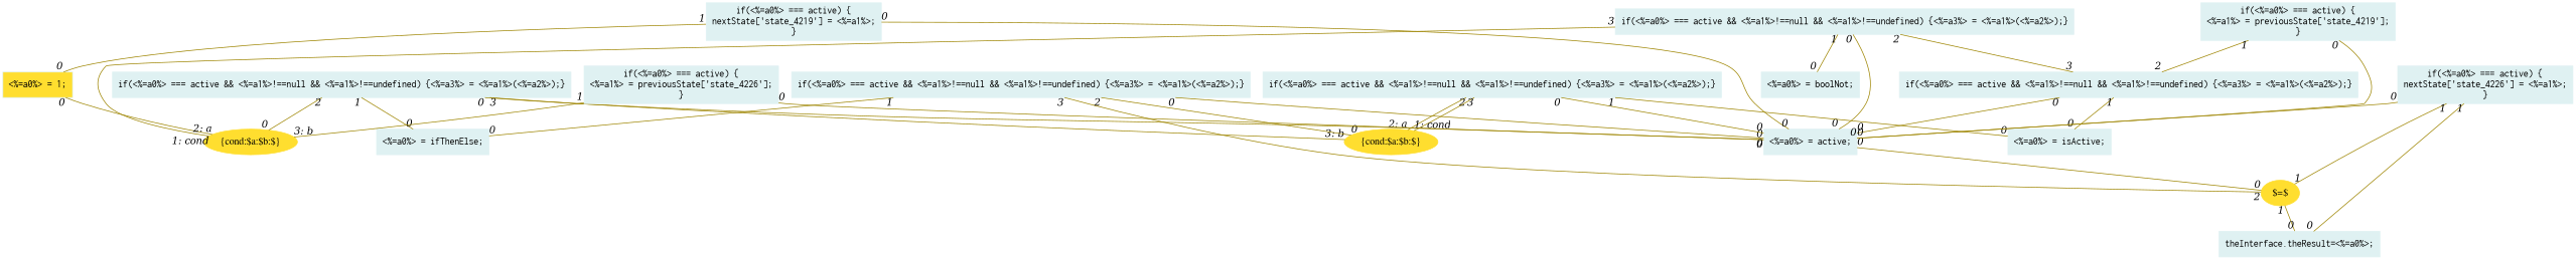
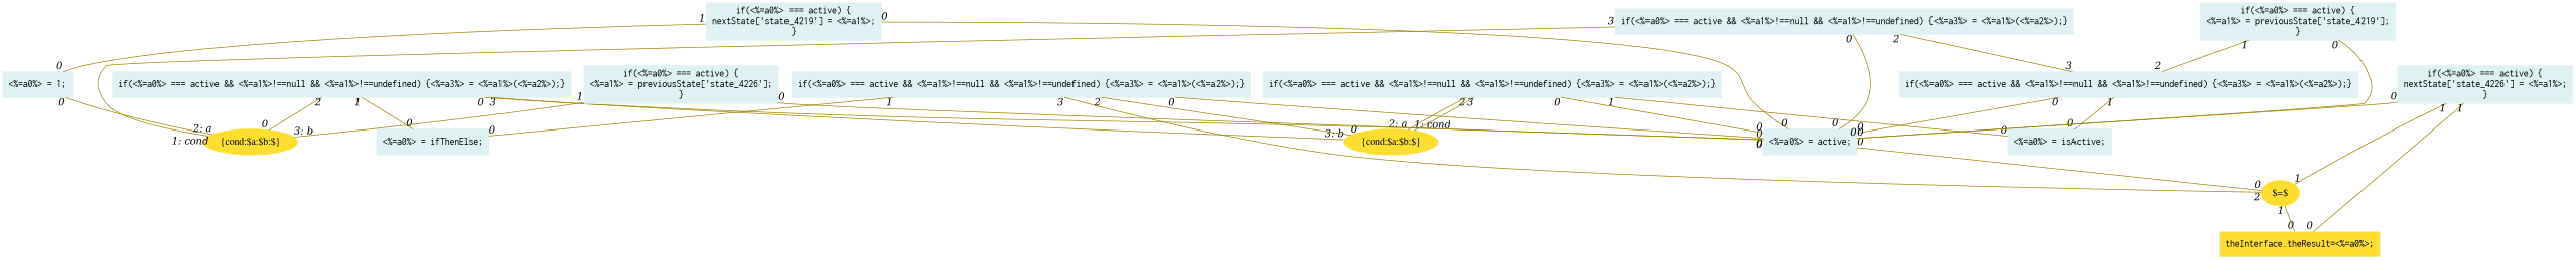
  digraph {
    node [color="#dff1f2" fontname=Courier shape=box style=filled]
    edge [arrowHead=none arrowsize=1 color="#9d8400" dir=none fontname="Times-Italic" headlabel=0 taillabel=1]
-   n1 [label="theInterface.theResult=<%=a0%>;\n"]
+   n1 [label="theInterface.theResult=<%=a0%>;\n" fillcolor="#ffde2f"]
    n2 [color="#ffde2f" fontname=Times label="{cond:$a:$b:$}" shape=ellipse]
    n3 [color="#ffde2f" fontname=Times label="{cond:$a:$b:$}" shape=ellipse]
    n4 [color="#ffde2f" fontname=Times label="$=$" shape=ellipse]
    n5 [label="<%=a0%> = active;\n"]
    n6 [label="<%=a0%> = isActive;\n"]
-   n7 [label="<%=a0%> = boolNot;\n"]
    n8 [label="<%=a0%> = ifThenElse;\n"]
-   n9 [label="<%=a0%> = 1;\n" fillcolor="#ffde2f"]
+   n9 [label="<%=a0%> = 1;\n"]
    n10 [label="if(<%=a0%> === active && <%=a1%>!==null && <%=a1%>!==undefined) {<%=a3%> = <%=a1%>(<%=a2%>);}\n"]
    n11 [label="if(<%=a0%> === active && <%=a1%>!==null && <%=a1%>!==undefined) {<%=a3%> = <%=a1%>(<%=a2%>);}\n"]
    n12 [label="if(<%=a0%> === active && <%=a1%>!==null && <%=a1%>!==undefined) {<%=a3%> = <%=a1%>(<%=a2%>);}\n"]
    n13 [label="if(<%=a0%> === active && <%=a1%>!==null && <%=a1%>!==undefined) {<%=a3%> = <%=a1%>(<%=a2%>);}\n"]
    n14 [label="if(<%=a0%> === active && <%=a1%>!==null && <%=a1%>!==undefined) {<%=a3%> = <%=a1%>(<%=a2%>);}\n"]
    n15 [label="if(<%=a0%> === active) {\n<%=a1%> = previousState['state_4219'];\n}\n"]
    n16 [label="if(<%=a0%> === active) {\nnextState['state_4219'] = <%=a1%>;\n}\n"]
    n17 [label="if(<%=a0%> === active) {\n<%=a1%> = previousState['state_4226'];\n}\n"]
    n18 [label="if(<%=a0%> === active) {\nnextState['state_4226'] = <%=a1%>;\n}\n"]
    n4 -> n1
    n5 -> n4 [taillabel=0]
    n9 -> n2 [headlabel="2: a" taillabel=0]
    n10 -> n5 [taillabel=0]
    n10 -> n6
    n11 -> n2 [headlabel="1: cond" taillabel=3]
    n11 -> n5 [taillabel=0]
-   n11 -> n7
    n11 -> n10 [headlabel=3 taillabel=2]
    n12 -> n2 [taillabel=2]
    n12 -> n3 [headlabel="3: b" taillabel=3]
    n12 -> n5 [taillabel=0]
    n12 -> n8
    n13 -> n3 [headlabel="2: a" taillabel=2]
    n13 -> n3 [headlabel="1: cond" taillabel=3]
    n13 -> n5 [taillabel=0]
    n13 -> n6
    n14 -> n3 [taillabel=2]
    n14 -> n4 [headlabel=2 taillabel=3]
    n14 -> n5 [taillabel=0]
    n14 -> n8
    n15 -> n5 [taillabel=0]
    n15 -> n10 [headlabel=2]
    n16 -> n5 [taillabel=0]
    n16 -> n9
    n17 -> n2 [headlabel="3: b"]
    n17 -> n5 [taillabel=0]
    n18 -> n1
    n18 -> n4 [headlabel=1]
    n18 -> n5 [taillabel=0]
  }
